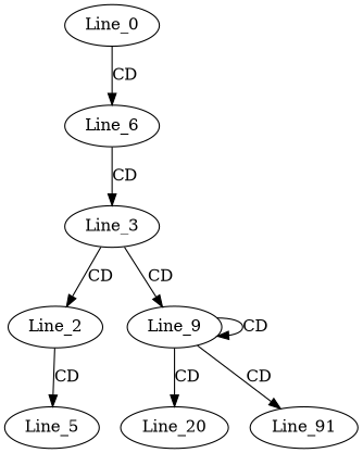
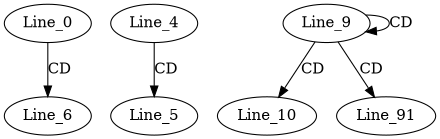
  digraph {
    n1 [label=Line_6]
    Line_0
-   Line_3
-   Line_4 [label=Line_2]
+   Line_4
    Line_9
    Line_5
-   Line_10 [label=Line_20]
+   Line_10
    n8 [label=Line_91]
-   n1 -> Line_3 [label=CD]
    Line_0 -> n1 [label=CD]
-   Line_3 -> Line_4 [label=CD]
-   Line_3 -> Line_9 [label=CD]
    Line_4 -> Line_5 [label=CD]
    Line_9 -> Line_9 [label=CD]
    Line_9 -> Line_10 [label=CD]
    Line_9 -> n8 [label=CD]
  }
